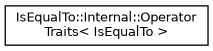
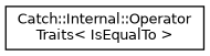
  digraph {
    rankdir=LR
-   n1 [color=black fillcolor=white fontname=Helvetica fontsize=10 height=0.2 label="IsEqualTo::Internal::Operator\lTraits\< IsEqualTo \>" shape=record style=filled width=0.4]
+   n1 [color=black fillcolor=white fontname=Helvetica fontsize=10 height=0.2 label="Catch::Internal::Operator\lTraits\< IsEqualTo \>" shape=record style=filled width=0.4]
  }
